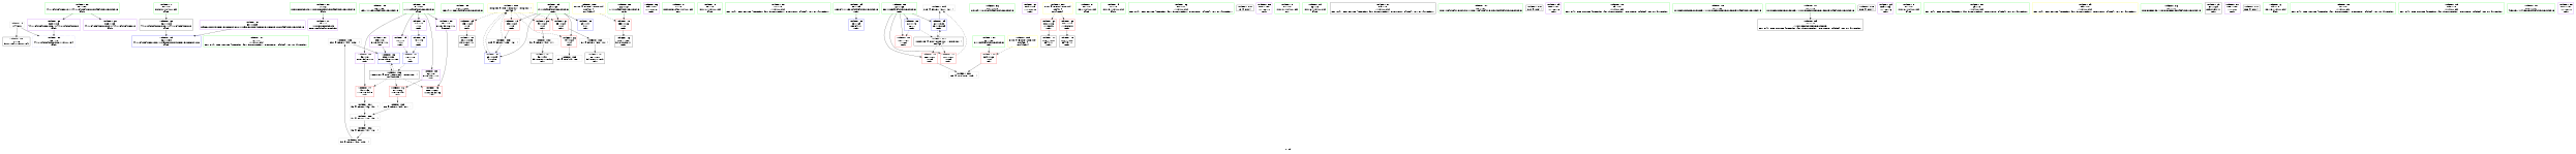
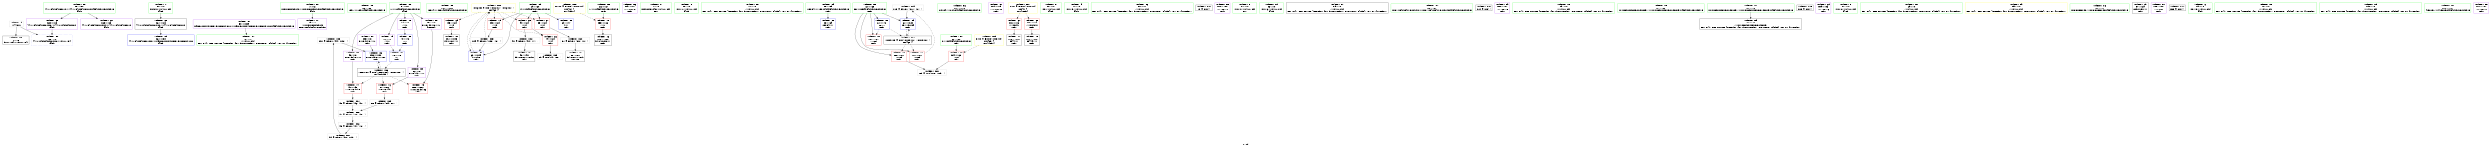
  digraph {
    fontname="DejaVu Sans Mono"
    label=SVFG
    node [color=green fontname="DejaVu Sans Mono" shape=record]
    edge [fontname="DejaVu Sans Mono" style=solid]
    n1 [color=grey label="{NodeID: 0\nNullPtr}"]
    n2 [color=black label="{NodeID: 38\n2\<--3\ndummyVal\<--dummyVal\n}"]
    n3 [color=blue label="{NodeID: 81\n165\<--3\nllvm.global_ctors_2\<--dummyVal\nGlob }" style=dotted]
    n4 [label="{NodeID: 7\n21\<--1\nstdout\<--dummyObj\nGlob }"]
    n5 [color=black label="{NodeID: 62\n164\<--28\nllvm.global_ctors_1\<--llvm.global_ctors\nGlob }"]
    n6 [label="{NodeID: 14\n75\<--1\n\<--dummyObj\nCan only get source location for instruction, argument, global var or function.}"]
    n7 [label="{NodeID: 21\n4\<--6\n_ZStL8__ioinit\<--_ZStL8__ioinit_field_insensitive\nGlob }"]
    n8 [color=purple label="{NodeID: 47\n39\<--4\n\<--_ZStL8__ioinit\n__cxx_global_var_init\n}"]
    n9 [label="{NodeID: 28\n55\<--56\nmain\<--main_field_insensitive\n}"]
    n10 [color=grey label="{NodeID: 118\n101 = Binary(99, 102, )\n}"]
    n11 [color=blue label="{NodeID: 86\n105\<--101\narrayidx8\<--rem\nmain\n}"]
    n12 [color=black label="{NodeID: 126\nMR_14V_4 = PHI(MR_14V_5, MR_14V_3, )\npts\{110000 \}\n}"]
    n13 [color=red label="{NodeID: 77\n94\<--93\n\<--arrayidx3\nmain\n}"]
    n14 [color=red label="{NodeID: 76\n87\<--86\n\<--arrayidx\nmain\n}"]
    n15 [color=red label="{NodeID: 78\n138\<--137\n\<--arrayidx16\nmain\n}"]
    n16 [label="{NodeID: 35\n124\<--125\nscanf\<--scanf_field_insensitive\n}"]
    n17 [color=yellow label="{NodeID: 125\nMR_6V_3 = PHI(MR_6V_4, MR_6V_2, )\npts\{61 \}\n}"]
    n18 [color=red label="{NodeID: 66\n79\<--60\n\<--i\nmain\n}"]
    n19 [color=red label="{NodeID: 67\n83\<--60\n\<--i\nmain\n}"]
    n20 [color=red label="{NodeID: 68\n90\<--60\n\<--i\nmain\n}"]
    n21 [color=red label="{NodeID: 69\n103\<--60\n\<--i\nmain\n}"]
    n22 [color=red label="{NodeID: 70\n108\<--60\n\<--i\nmain\n}"]
    n23 [color=blue label="{NodeID: 87\n60\<--109\ni\<--inc\nmain\n}"]
    n24 [color=grey label="{NodeID: 123\n80 = cmp(79, 81, )\n}"]
    n25 [color=grey label="{NodeID: 121\n84 = Binary(83, 72, )\n}"]
    n26 [color=grey label="{NodeID: 112\n91 = Binary(90, 77, )\n}"]
    n27 [color=black label="{NodeID: 43\n104\<--103\nidxprom7\<--\nmain\n}"]
    n28 [color=grey label="{NodeID: 115\n109 = Binary(108, 72, )\n}"]
-   n29 [color=black label="{NodeID: 41\n85\<--84\nidxprom\<--sub\nmain\n}"]
+   n29 [color=black label="{NodeID: 41\n85\<--84\nidxprom\<--sub\nsource\n}"]
    n30 [color=black label="{NodeID: 42\n92\<--91\nidxprom2\<--sub1\nmain\n}"]
    n31 [color=yellow label="{NodeID: 132\n12V_1 = ENCHI(MR_12V_0)\npts\{67 \}\nFun[main]}" style=double]
    n32 [color=red label="{NodeID: 75\n135\<--66\n\<--n\nmain\n}"]
    n33 [color=black label="{NodeID: 46\n136\<--135\nidxprom15\<--\nmain\n}"]
    n34 [color=purple label="{NodeID: 49\n73\<--8\n\<--m\nmain\n}"]
    n35 [color=blue label="{NodeID: 84\n73\<--75\n\<--\nmain\n}"]
    n36 [color=purple label="{NodeID: 56\n119\<--17\n\<--.str.2\nmain\n}"]
    n37 [color=purple label="{NodeID: 63\n165\<--28\nllvm.global_ctors_2\<--llvm.global_ctors\nGlob }"]
    n38 [color=grey label="{NodeID: 114\n95 = Binary(96, 94, )\n}"]
    n39 [color=grey label="{NodeID: 113\n97 = Binary(88, 95, )\n}"]
    n40 [color=grey label="{NodeID: 116\n98 = Binary(97, 72, )\n}"]
    n41 [color=grey label="{NodeID: 120\n88 = Binary(89, 87, )\n}"]
    n42 [label="{NodeID: 1\n7\<--1\n__dso_handle\<--dummyObj\nCan }"]
    n43 [label="{NodeID: 8\n22\<--1\n.str.4\<--dummyObj\nGlob }"]
    n44 [label="{NodeID: 15\n77\<--1\n\<--dummyObj\nCan only get source location for instruction, argument, global var or function.}"]
    n45 [label="{NodeID: 22\n8\<--11\nm\<--m_field_insensitive\nGlob }"]
    n46 [color=purple label="{NodeID: 48\n70\<--8\n\<--m\nmain\n}"]
    n47 [color=purple label="{NodeID: 50\n86\<--8\narrayidx\<--m\nmain\n}"]
    n48 [color=purple label="{NodeID: 51\n93\<--8\narrayidx3\<--m\nmain\n}"]
    n49 [color=purple label="{NodeID: 53\n137\<--8\narrayidx16\<--m\nfreopen\n}"]
    n50 [color=blue label="{NodeID: 83\n70\<--72\n\<--\nmain\n}"]
-   n51 [color=purple label="{NodeID: 52\n105\<--8\narrayidx8\<--m\nvar\n}"]
+   n51 [color=purple label="{NodeID: 52\n105\<--8\narrayidx8\<--m\nmain\n}"]
    n52 [label="{NodeID: 29\n58\<--59\nretval\<--retval_field_insensitive\nmain\n}"]
    n53 [color=blue label="{NodeID: 82\n58\<--69\nretval\<--\nmain\n}"]
    n54 [color=grey label="{NodeID: 119\n145 = Binary(144, 72, )\n}"]
    n55 [color=blue label="{NodeID: 89\n64\<--145\nte\<--inc19\nmain\n}"]
    n56 [color=black label="{NodeID: 124\nMR_10V_3 = PHI(MR_10V_4, MR_10V_2, )\npts\{65 \}\n}"]
    n57 [color=red label="{NodeID: 72\n128\<--64\n\<--te\nmain\n}"]
    n58 [color=red label="{NodeID: 74\n144\<--64\n\<--te\nmain\n}"]
    n59 [label="{NodeID: 36\n141\<--142\nprintf\<--printf_field_insensitive\n}"]
    n60 [color=purple label="{NodeID: 57\n120\<--19\n\<--.str.3\nmain\n}"]
    n61 [color=red label="{NodeID: 64\n112\<--16\n\<--stdin\nmain\n}"]
    n62 [color=black label="{NodeID: 44\n115\<--112\ncall\<--\nmain\n}"]
    n63 [color=red label="{NodeID: 71\n129\<--62\n\<--t\nmain\n}"]
    n64 [color=grey label="{NodeID: 122\n130 = cmp(128, 129, )\n}"]
    n65 [color=blue label="{NodeID: 85\n60\<--77\ni\<--\nmain\n}"]
    n66 [label="{NodeID: 2\n12\<--1\n.str\<--dummyObj\nGlob }"]
    n67 [label="{NodeID: 9\n24\<--1\n.str.5\<--dummyObj\nGlob }"]
    n68 [label="{NodeID: 16\n81\<--1\n\<--dummyObj\nCan only get source location for instruction, argument, global var or function.}"]
    n69 [label="{NodeID: 23\n28\<--32\nllvm.global_ctors\<--llvm.global_ctors_field_insensitive\nGlob }"]
    n70 [color=purple label="{NodeID: 61\n163\<--28\nllvm.global_ctors_0\<--llvm.global_ctors\nGlob }"]
    n71 [color=blue label="{NodeID: 80\n164\<--30\nllvm.global_ctors_1\<--_GLOBAL__sub_I_averza_2_0.cpp\nGlob }"]
    n72 [color=grey label="{NodeID: 117\n99 = Binary(98, 100, )\n}"]
    n73 [label="{NodeID: 30\n60\<--61\ni\<--i_field_insensitive\nmain\n}"]
    n74 [color=purple label="{NodeID: 37\n30\<--159\n_GLOBAL__sub_I_averza_2_0.cpp\<--_GLOBAL__sub_I_averza_2_0.cpp_field_insensitive\n}"]
    n75 [color=yellow label="{NodeID: 127\n2V_1 = ENCHI(MR_2V_0)\npts\{1 \}\nFun[main]}" style=double]
    n76 [color=red label="{NodeID: 65\n118\<--21\n\<--stdout\nmain\n}"]
    n77 [color=black label="{NodeID: 45\n121\<--118\ncall9\<--\nmain\n}"]
    n78 [color=black label="{NodeID: 141\n40 = PHI()\n}"]
    n79 [color=purple label="{NodeID: 58\n122\<--22\n\<--.str.4\nmain\n}"]
    n80 [label="{NodeID: 3\n14\<--1\n.str.1\<--dummyObj\nFun }"]
    n81 [label="{NodeID: 10\n26\<--1\n.str.6\<--dummyObj\nGlob }"]
    n82 [color=black label="{NodeID: 17\n89\<--1\n\<--dummyObj\nCan only get source location for instruction, argument, global var or function.}"]
    n83 [label="{NodeID: 24\n33\<--34\n__cxx_global_var_init\<--__cxx_global_var_init_field_insensitive\n}"]
    n84 [label="{NodeID: 31\n62\<--63\nt\<--t_field_insensitive\nmain\n}"]
    n85 [color=black label="{NodeID: 142\n140 = PHI()\n}"]
    n86 [color=purple label="{NodeID: 59\n132\<--24\n\<--.str.5\nmain\n}"]
    n87 [color=red label="{NodeID: 73\n134\<--64\n\<--te\nmain\n}"]
    n88 [label="{NodeID: 11\n29\<--1\n\<--dummyObj\nCan only get source location for instruction, argument, global var or function.}"]
    n89 [label="{NodeID: 25\n37\<--38\n_ZNSt8ios_base4InitC1Ev\<--_ZNSt8ios_base4InitC1Ev_field_insensitive\n}"]
    n90 [label="{NodeID: 32\n64\<--65\nte\<--te_field_insensitive\nmain\n}"]
    n91 [color=blue label="{NodeID: 88\n64\<--72\nte\<--\nmain\n}"]
    n92 [color=black label="{NodeID: 39\n41\<--42\n\<--_ZNSt8ios_base4InitD1Ev\nCan only get source location for instruction, argument, global var or function.}"]
    n93 [color=black label="{NodeID: 143\n123 = PHI()\n}"]
    n94 [color=purple label="{NodeID: 60\n139\<--26\n\<--.str.6\nmain\n}"]
    n95 [label="{NodeID: 5\n17\<--1\n.str.2\<--dummyObj\nGlob }"]
    n96 [label="{NodeID: 12\n69\<--1\n\<--dummyObj\nCan only get source location for instruction, argument, global var or function.}"]
    n97 [color=yellow label="{NodeID: 19\n100\<--1\n\<--dummyObj\nCan only get source location for instruction, argument, global var or function.}"]
    n98 [label="{NodeID: 26\n43\<--44\n__cxa_atexit\<--__cxa_atexit_field_insensitive\n}"]
    n99 [label="{NodeID: 33\n66\<--67\nn\<--n_field_insensitive\nmain\n}"]
    n100 [color=black label="{NodeID: 40\n57\<--69\nmain_ret\<--\nmain\n}"]
    n101 [color=yellow label="{NodeID: 130\n8V_1 = ENCHI(MR_8V_0)\npts\{63 \}\nFun[main]}" style=double]
    n102 [color=purple label="{NodeID: 54\n113\<--12\n\<--.str\nmain\n}"]
    n103 [color=black label="{NodeID: 144\n133 = PHI()\n}"]
    n104 [label="{NodeID: 6\n19\<--1\n.str.3\<--dummyObj\nGlob }"]
    n105 [label="{NodeID: 13\n72\<--1\n\<--dummyObj\nCan only get source location for instruction, argument, global var or function.}"]
    n106 [label="{NodeID: 20\n102\<--1\n\<--dummyObj\nCan only get source location for instruction, argument, global var or function.}"]
    n107 [label="{NodeID: 27\n42\<--48\n_ZNSt8ios_base4InitD1Ev\<--_ZNSt8ios_base4InitD1Ev_field_insensitive\n}"]
    n108 [label="{NodeID: 34\n116\<--117\nfreopen\<--freopen_field_insensitive\n}"]
    n109 [color=purple label="{NodeID: 55\n114\<--14\n\<--.str.1\nmain\n}"]
    n1 -> n2
    n1 -> n3
    n4 -> n5
    n5 -> n71
    n7 -> n8
    n10 -> n11
    n11 -> n12 [style=dashed]
    n12 -> n11 [style=dashed]
    n12 -> n13 [style=dashed]
    n12 -> n14 [style=dashed]
    n12 -> n15 [style=dashed]
    n13 -> n38
    n14 -> n41
    n17 -> n18 [style=dashed]
    n17 -> n19 [style=dashed]
    n17 -> n20 [style=dashed]
    n17 -> n21 [style=dashed]
    n17 -> n22 [style=dashed]
    n17 -> n23 [style=dashed]
    n18 -> n24
    n19 -> n25
    n20 -> n26
    n21 -> n27
    n22 -> n28
    n23 -> n17 [style=dashed]
    n25 -> n29
    n26 -> n30
    n28 -> n17 [style=dashed]
    n28 -> n23
    n31 -> n32 [style=dashed]
    n32 -> n33
    n34 -> n35 [style=dashed]
    n35 -> n12 [style=dashed]
    n37 -> n3
    n38 -> n39
    n39 -> n40
    n40 -> n72
    n41 -> n39
    n45 -> n34
    n45 -> n46
    n45 -> n47
    n45 -> n48
    n45 -> n49
    n46 -> n50
    n47 -> n14
    n48 -> n13
    n49 -> n15
    n50 -> n35 [style=dashed]
    n51 -> n11
    n52 -> n53
-   n55 -> n54
+   n54 -> n55
    n55 -> n56 [style=dashed]
    n56 -> n55 [style=dashed]
    n56 -> n57 [style=dashed]
    n56 -> n58 [style=dashed]
    n57 -> n64
    n58 -> n54 [style=dashed]
    n61 -> n62
    n63 -> n64
    n69 -> n37
    n69 -> n70
    n72 -> n10
-   n73 -> n18
+   n20 -> n18
    n73 -> n19
    n73 -> n20
    n73 -> n22
    n73 -> n23
    n73 -> n65
-   n74 -> n71
+   n74 -> n6
    n75 -> n61 [style=dashed]
    n75 -> n76 [style=dashed]
    n76 -> n77
    n84 -> n63
    n90 -> n55
    n90 -> n57
    n90 -> n58
    n90 -> n87
    n90 -> n91
    n91 -> n56 [style=dashed]
    n91 -> n87 [style=dashed]
    n99 -> n32
    n101 -> n63 [style=dashed]
    n107 -> n92
  }
